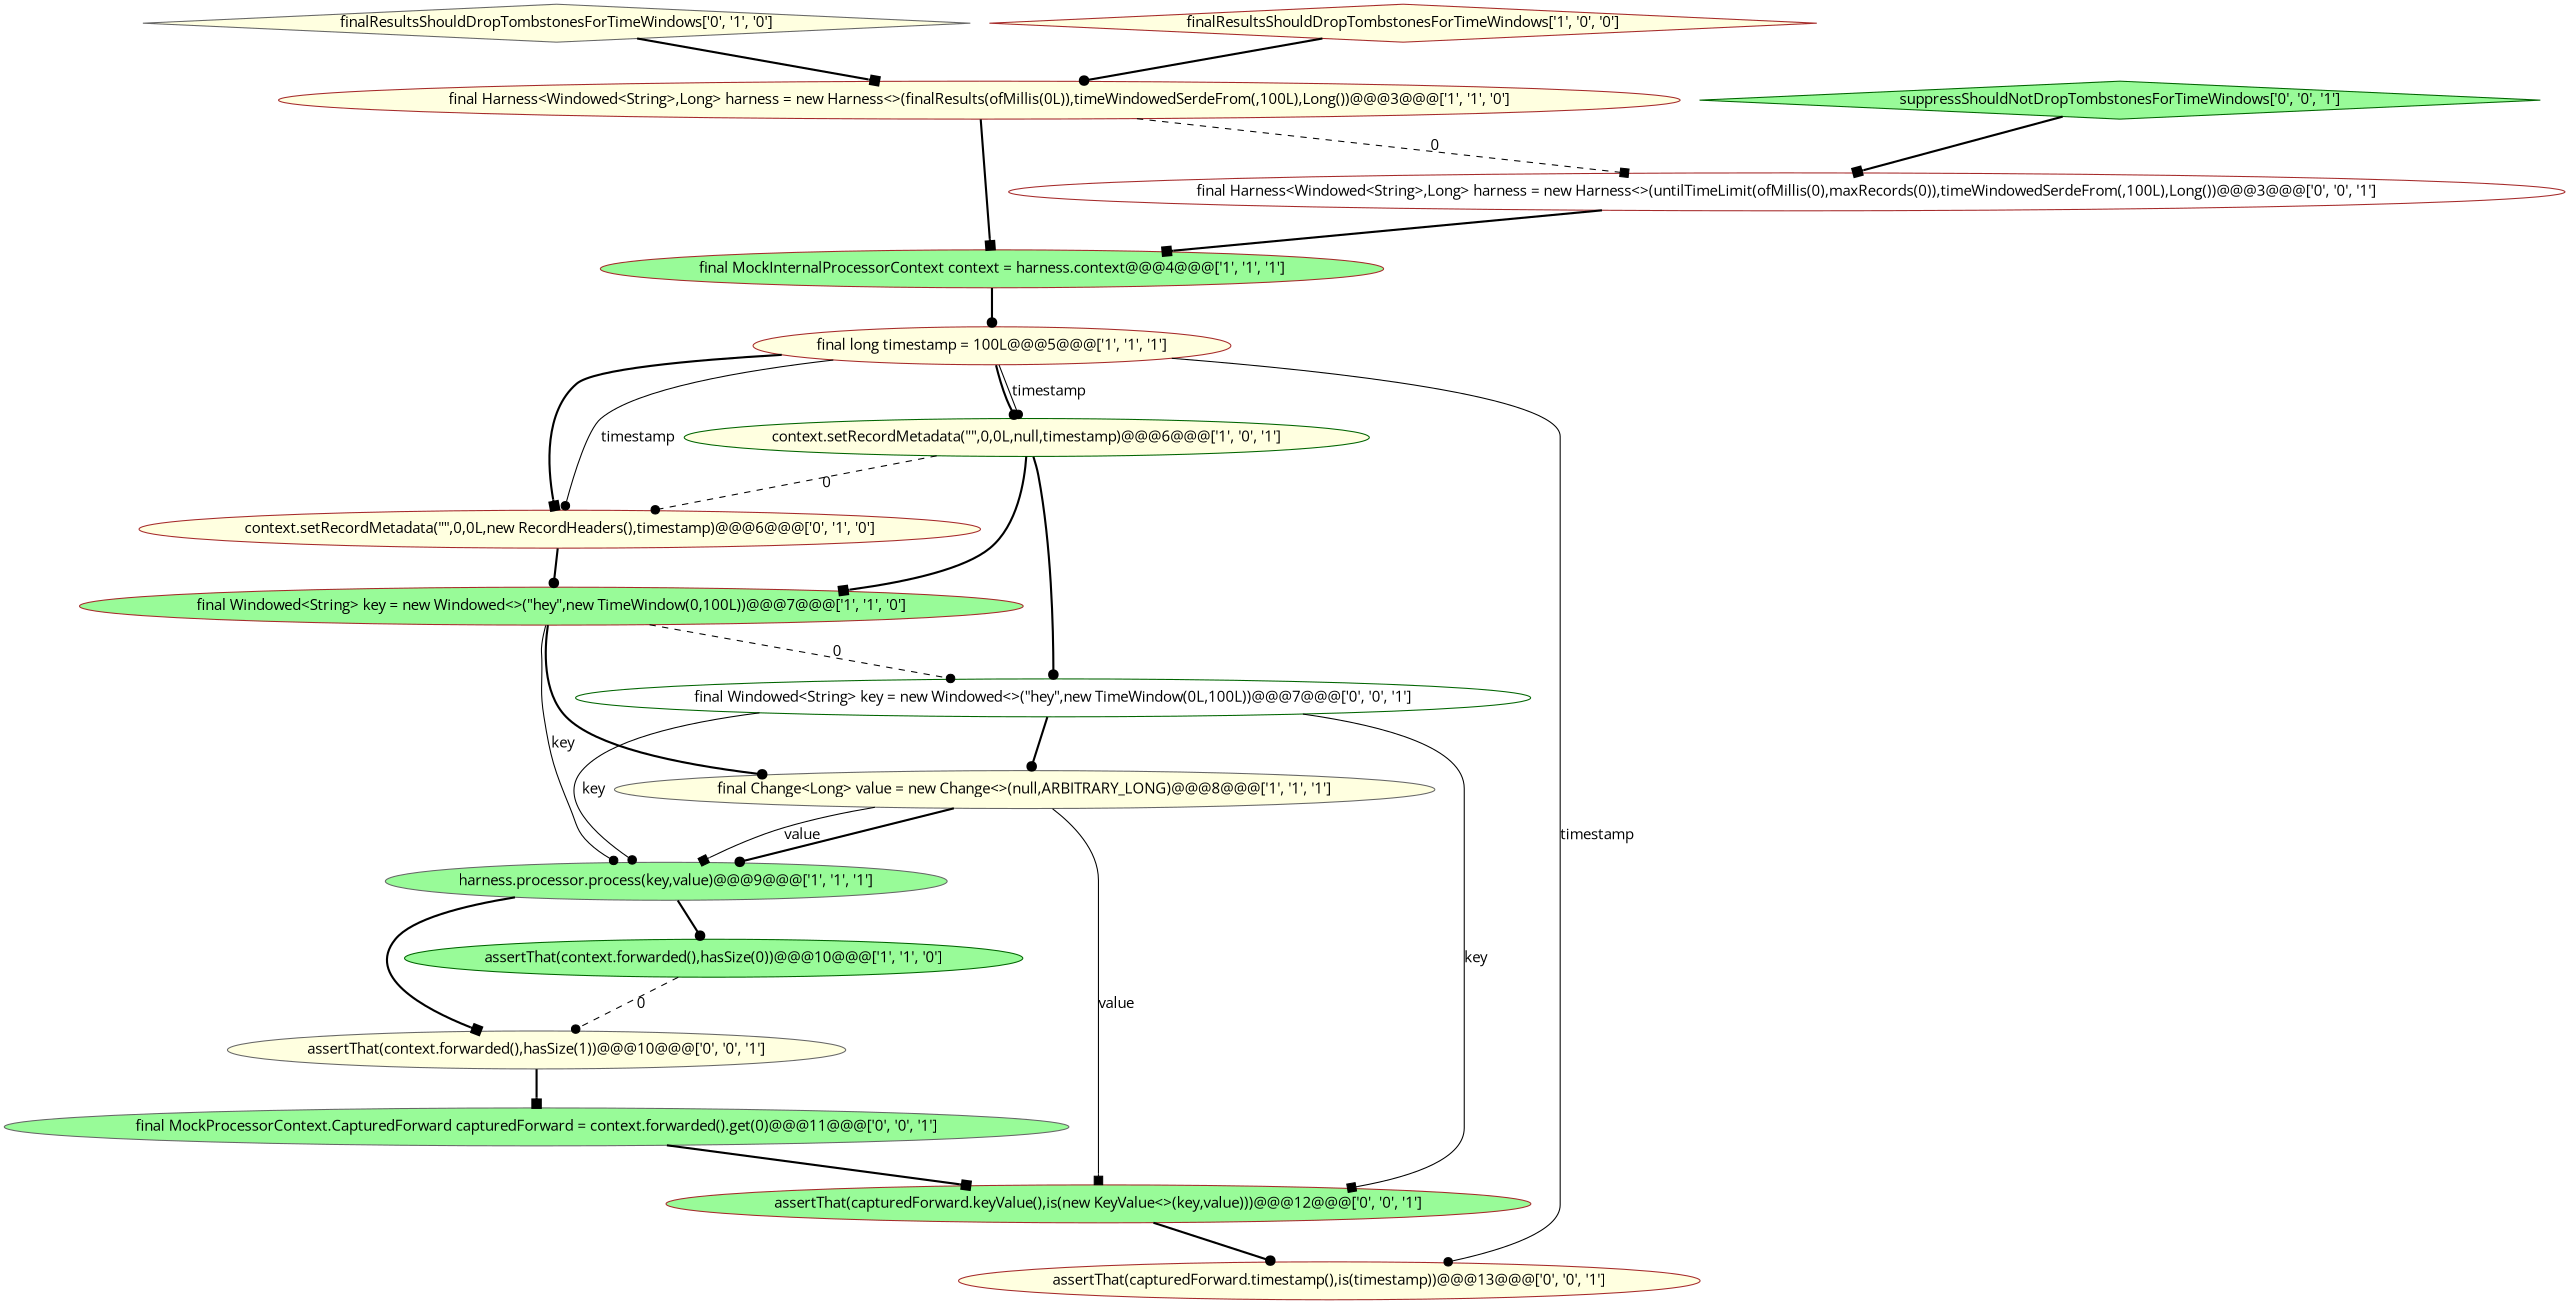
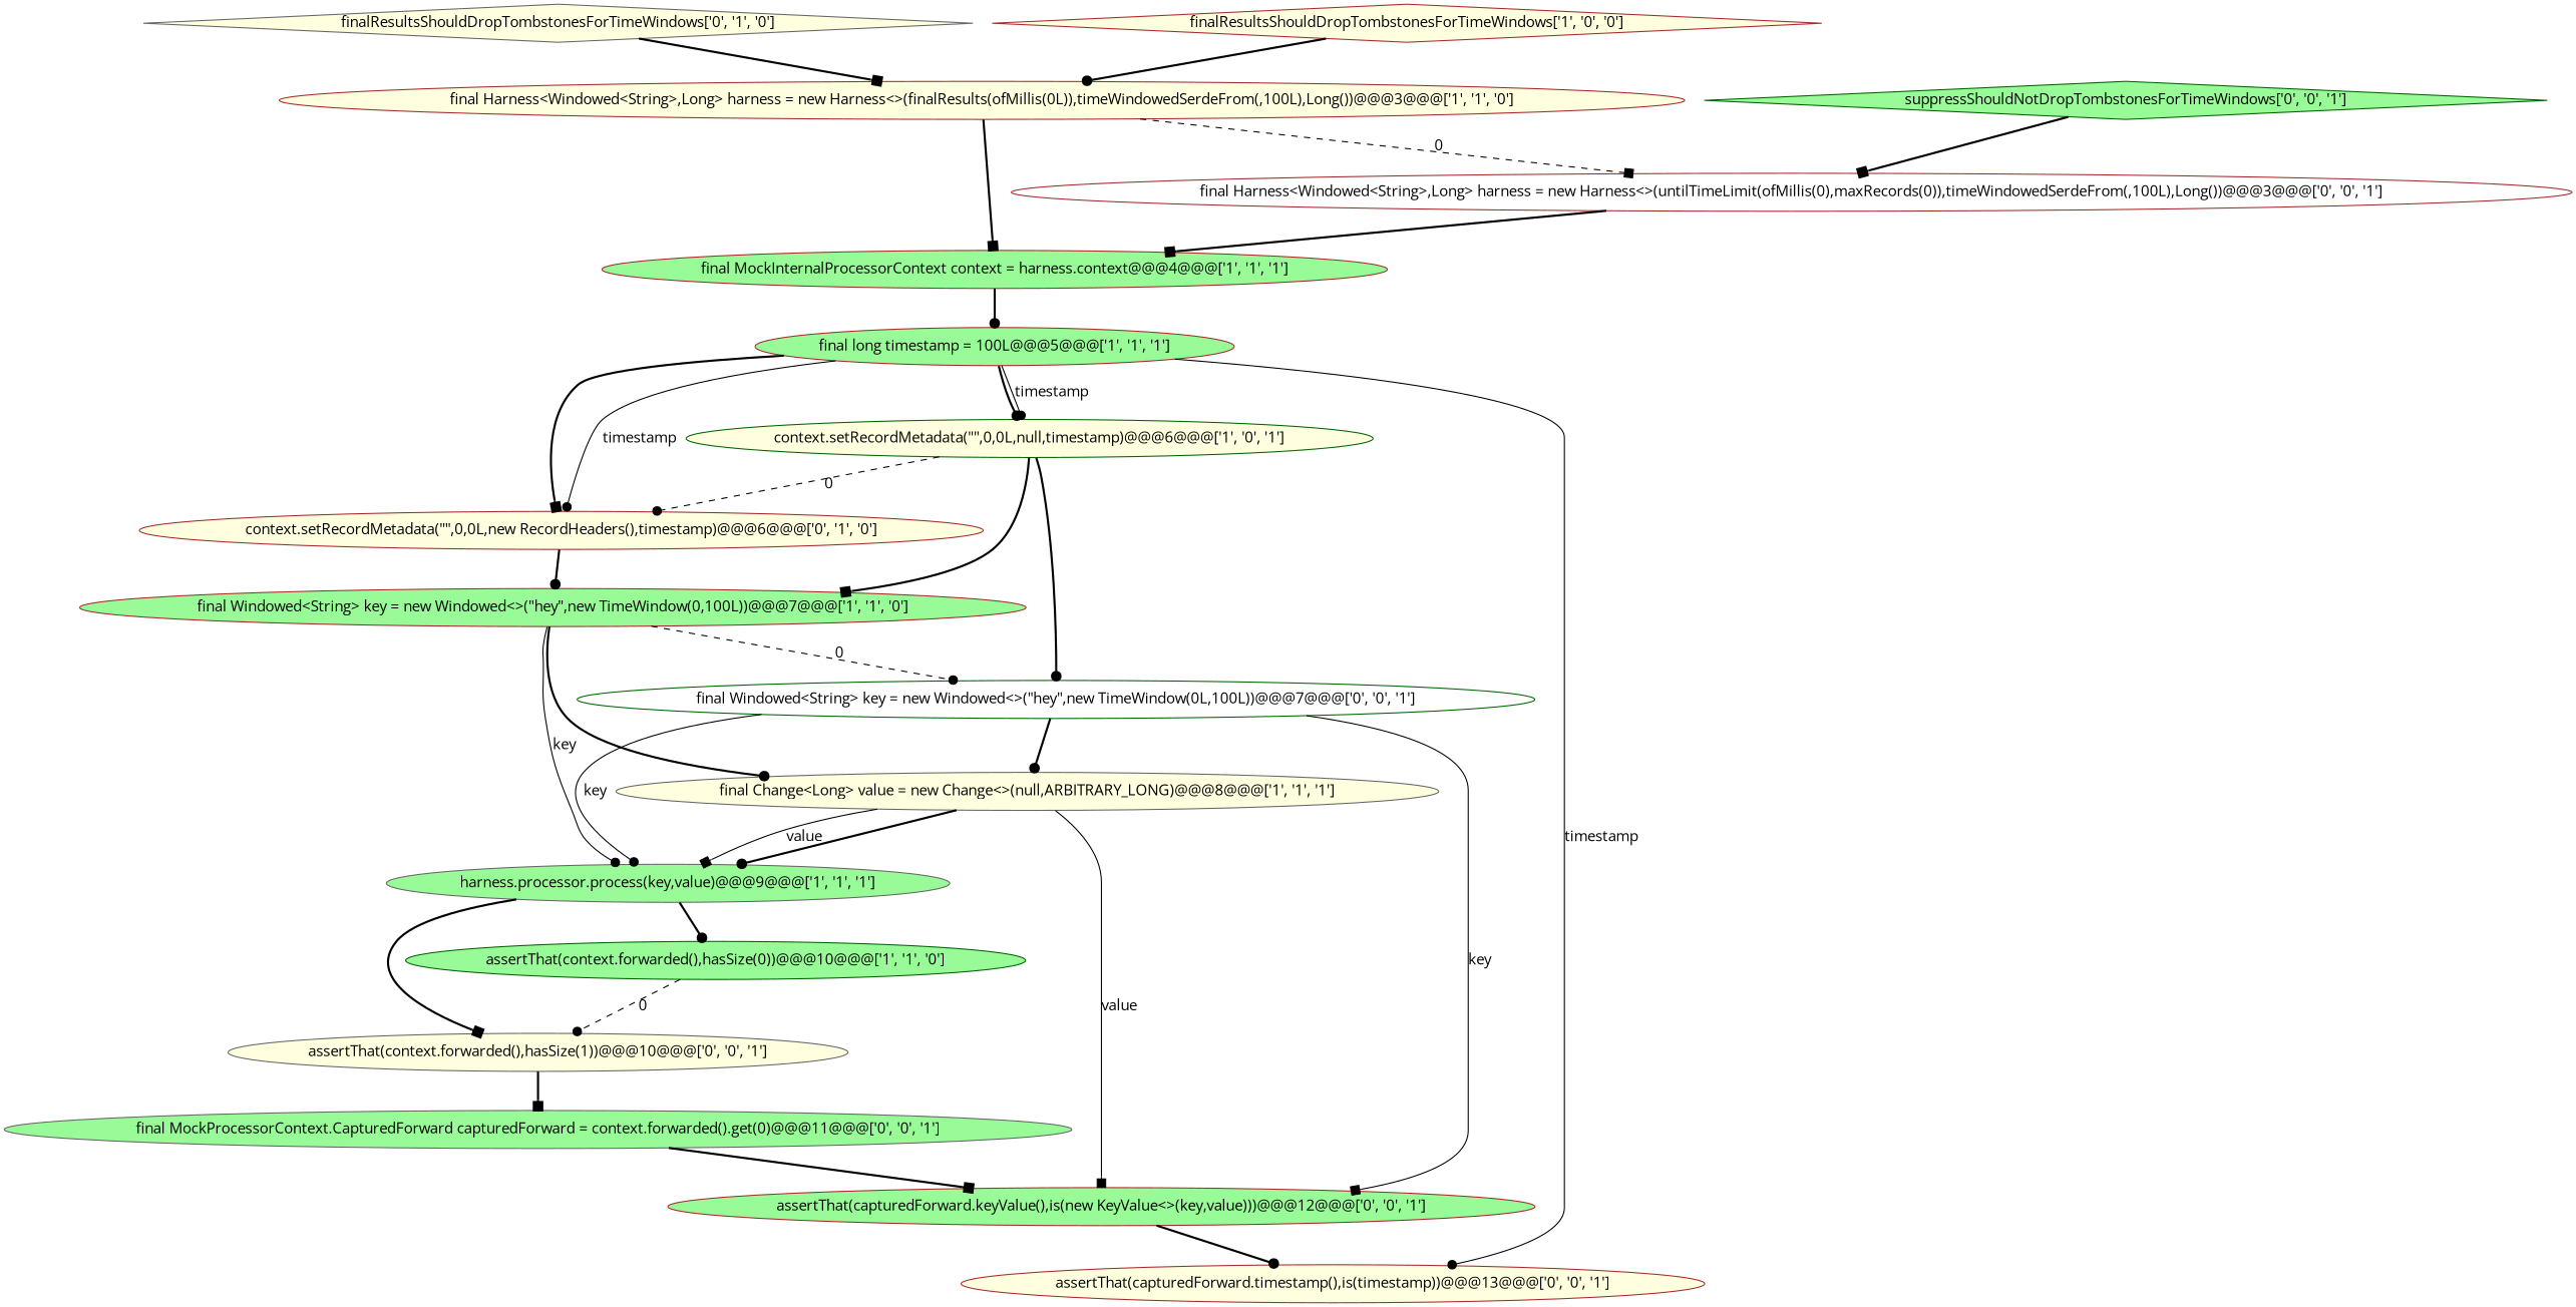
  digraph {
    fontname="Open Sans"
    node [fillcolor=lightyellow shape=ellipse style=filled color=brown fontname="Open Sans"]
    edge [style=bold arrowhead=dot fontname="Open Sans"]
    n1 [fillcolor=palegreen label="assertThat(capturedForward.keyValue(),is(new KeyValue<>(key,value)))@@@12@@@['0', '0', '1']"]
    n2 [label="assertThat(capturedForward.timestamp(),is(timestamp))@@@13@@@['0', '0', '1']"]
    n3 [fillcolor=white label="final Windowed<String> key = new Windowed<>(\"hey\",new TimeWindow(0L,100L))@@@7@@@['0', '0', '1']" color=darkgreen]
    n4 [label="final Change<Long> value = new Change<>(null,ARBITRARY_LONG)@@@8@@@['1', '1', '1']" color=gray40]
    n5 [fillcolor=palegreen label="harness.processor.process(key,value)@@@9@@@['1', '1', '1']" color=gray40]
    n6 [label="finalResultsShouldDropTombstonesForTimeWindows['0', '1', '0']" shape=diamond color=gray40]
    n7 [label="final Harness<Windowed<String>,Long> harness = new Harness<>(finalResults(ofMillis(0L)),timeWindowedSerdeFrom(,100L),Long())@@@3@@@['1', '1', '0']"]
    n8 [fillcolor=palegreen label="final MockInternalProcessorContext context = harness.context@@@4@@@['1', '1', '1']"]
    n9 [fillcolor=white label="final Harness<Windowed<String>,Long> harness = new Harness<>(untilTimeLimit(ofMillis(0),maxRecords(0)),timeWindowedSerdeFrom(,100L),Long())@@@3@@@['0', '0', '1']"]
    n10 [fillcolor=palegreen label="final Windowed<String> key = new Windowed<>(\"hey\",new TimeWindow(0,100L))@@@7@@@['1', '1', '0']"]
    n11 [label="context.setRecordMetadata(\"\",0,0L,new RecordHeaders(),timestamp)@@@6@@@['0', '1', '0']"]
    n12 [fillcolor=palegreen label="final MockProcessorContext.CapturedForward capturedForward = context.forwarded().get(0)@@@11@@@['0', '0', '1']" color=gray40]
    n13 [fillcolor=palegreen label="suppressShouldNotDropTombstonesForTimeWindows['0', '0', '1']" shape=diamond color=darkgreen]
    n14 [label="finalResultsShouldDropTombstonesForTimeWindows['1', '0', '0']" shape=diamond]
-   n15 [label="final long timestamp = 100L@@@5@@@['1', '1', '1']"]
+   n15 [fillcolor=palegreen label="final long timestamp = 100L@@@5@@@['1', '1', '1']"]
    n16 [fillcolor=palegreen label="assertThat(context.forwarded(),hasSize(0))@@@10@@@['1', '1', '0']" color=darkgreen]
    n17 [label="assertThat(context.forwarded(),hasSize(1))@@@10@@@['0', '0', '1']" color=gray40]
    n18 [label="context.setRecordMetadata(\"\",0,0L,null,timestamp)@@@6@@@['1', '0', '1']" color=darkgreen]
    n1 -> n2
    n3 -> n1 [label=key style=solid arrowhead=box]
    n3 -> n4
    n3 -> n5 [label=key style=solid]
    n4 -> n1 [label=value style=solid arrowhead=box]
    n4 -> n5
    n4 -> n5 [label=value style=solid arrowhead=box]
    n5 -> n16
    n5 -> n17 [arrowhead=box]
    n6 -> n7 [arrowhead=box]
    n7 -> n8 [arrowhead=box]
    n7 -> n9 [label=0 style=dashed arrowhead=box]
    n8 -> n15
    n9 -> n8 [arrowhead=box]
    n10 -> n3 [label=0 style=dashed]
    n10 -> n4
    n10 -> n5 [label=key style=solid]
    n11 -> n10
    n12 -> n1 [arrowhead=box]
    n13 -> n9 [arrowhead=box]
    n14 -> n7
    n15 -> n2 [label=timestamp style=solid]
    n15 -> n11 [arrowhead=box]
    n15 -> n11 [label=timestamp style=solid]
    n15 -> n18 [label=timestamp style=solid]
    n15 -> n18
    n16 -> n17 [label=0 style=dashed]
    n17 -> n12 [arrowhead=box]
    n18 -> n3
    n18 -> n10 [arrowhead=box]
    n18 -> n11 [label=0 style=dashed]
  }
